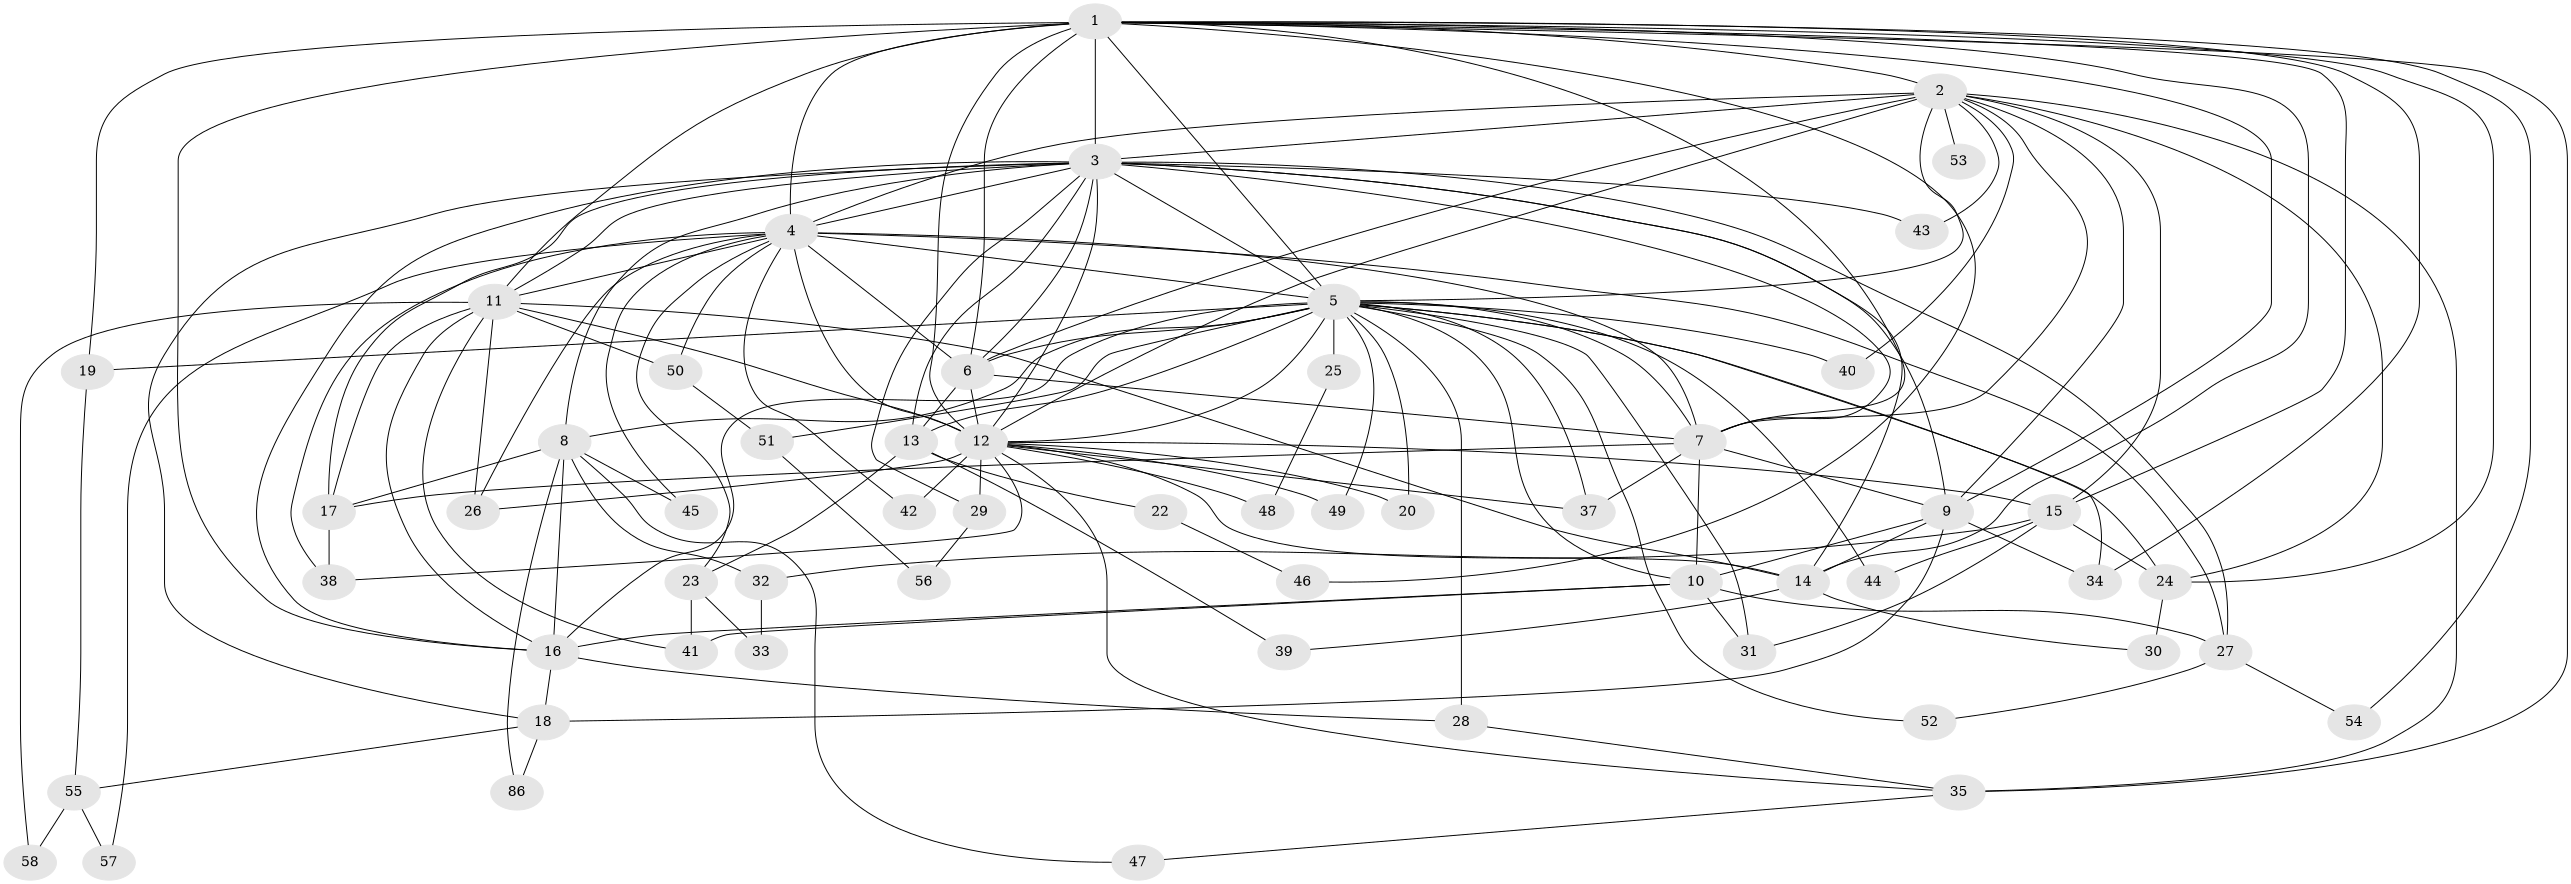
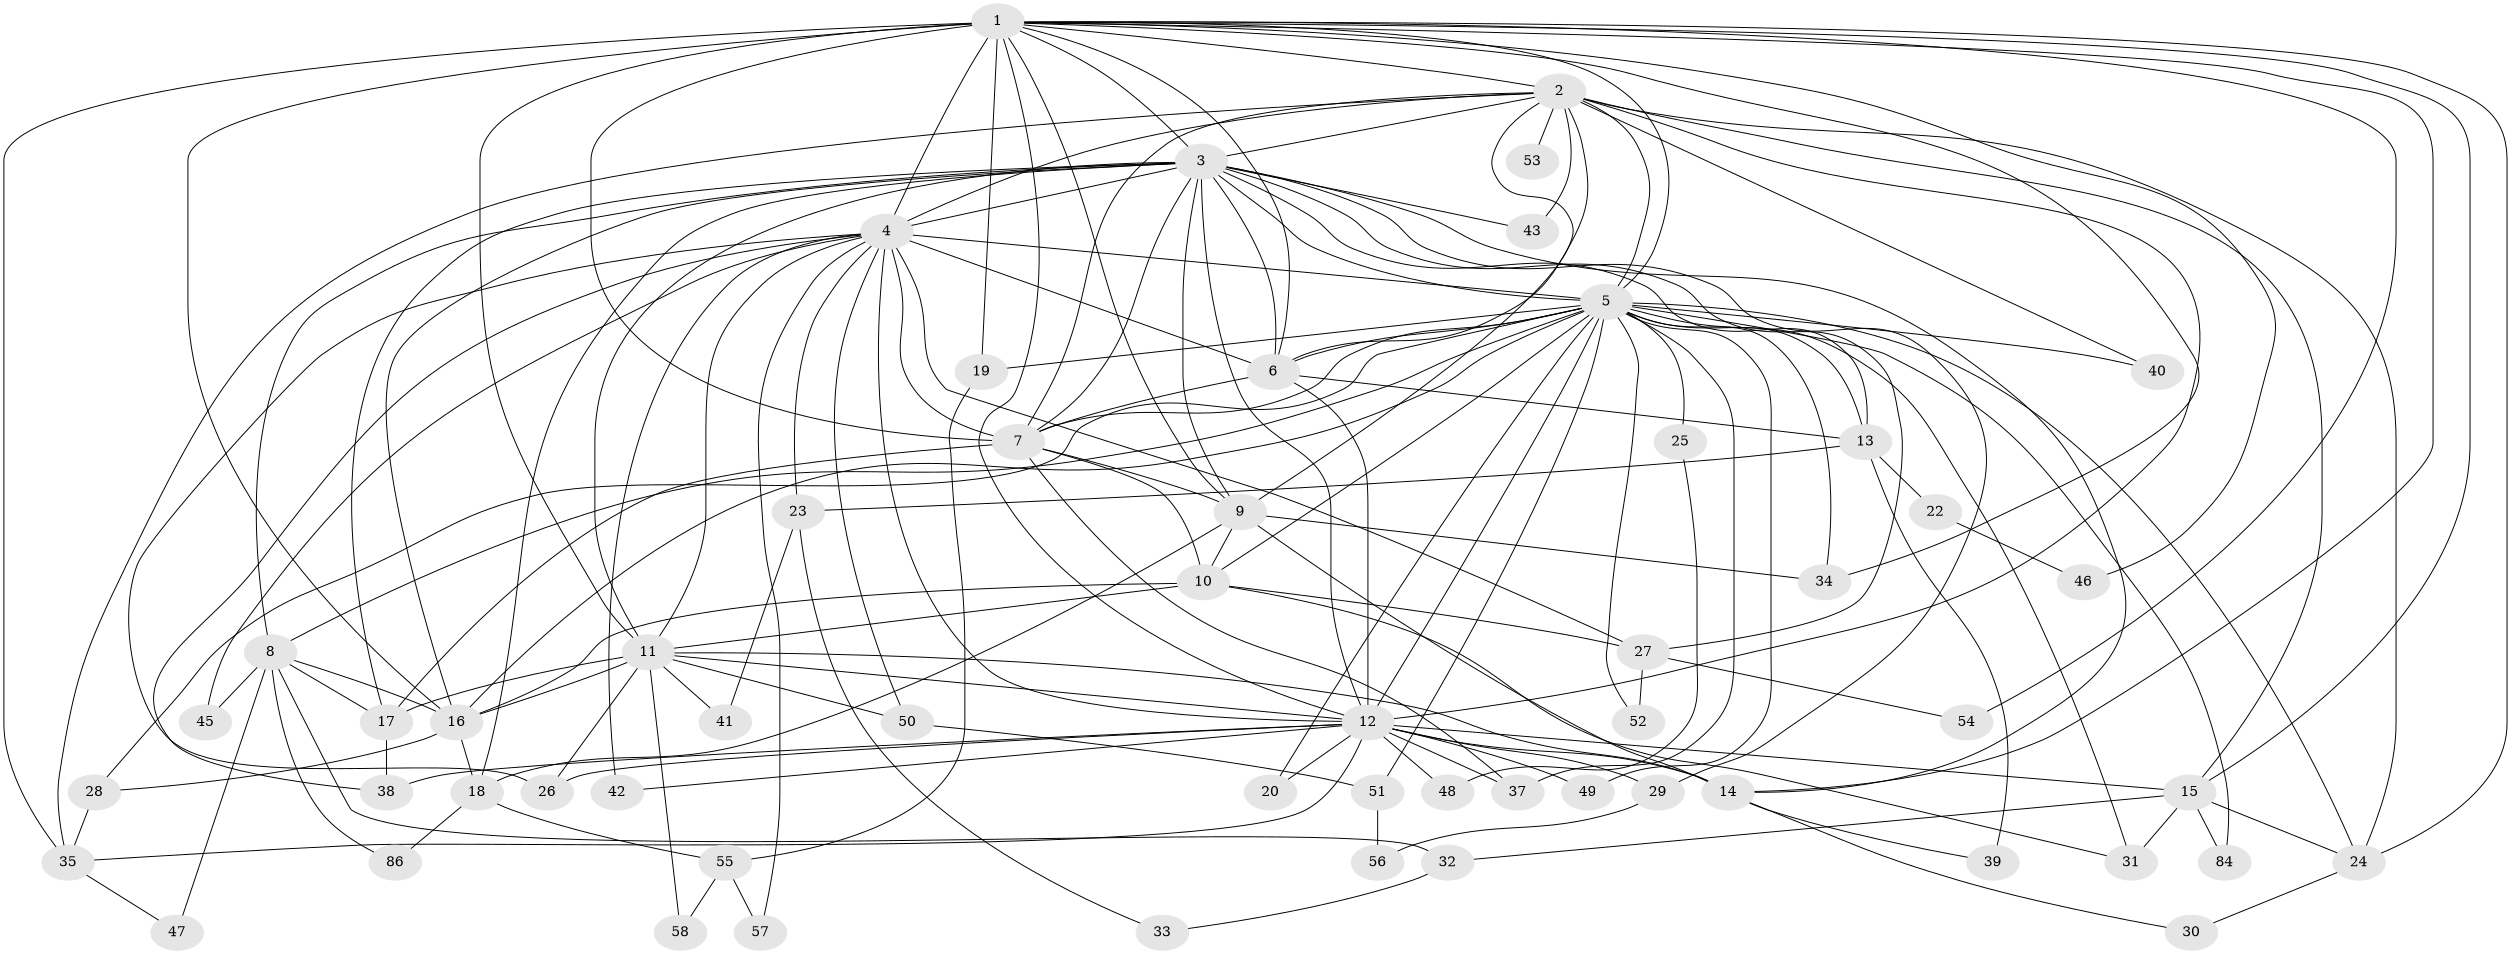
  graph {
    node [color=gray90 style=filled]
    edge [weight=1.0]
    1
    2
    3
    4
    5
    6
    7
    9
    11
    12
    14
    15
    16
    19
    24
    34
    35
    46
    54
    40
    43
    53
    8
    13
    17
    18
    27
    29
    23
    26
    38
    42
    45
    50
    57
    10
    20
    25
    28
    31
    37
-   44
+   44 [label=84]
    49
    51
    52
    41
    58
    48
    39
    30
    32
    55
    47
    n54 [label=86]
    22
    56
    33
    1 -- 2 [weight=2.0]
    1 -- 3 [weight=4.0]
    1 -- 4 [weight=2.0]
    1 -- 5 [weight=4.0]
    1 -- 6 [weight=3.0]
    1 -- 7 [weight=3.0]
    1 -- 9
    1 -- 11 [weight=12.0]
    1 -- 12
    1 -- 14
    1 -- 15
    1 -- 16
    1 -- 19
    1 -- 24
    1 -- 34
    1 -- 35 [weight=2.0]
    1 -- 46
    1 -- 54
    2 -- 3 [weight=2.0]
    2 -- 4
    2 -- 5 [weight=2.0]
    2 -- 6
    2 -- 7
    2 -- 9
    2 -- 12
    2 -- 15 [weight=2.0]
    2 -- 24
    2 -- 35
    2 -- 40
    2 -- 43
    2 -- 53
    3 -- 4 [weight=2.0]
    3 -- 5 [weight=4.0]
    3 -- 6 [weight=2.0]
    3 -- 7 [weight=2.0]
    3 -- 9
    3 -- 11 [weight=2.0]
    3 -- 12
    3 -- 14
    3 -- 16
    3 -- 43
    3 -- 8
    3 -- 13 [weight=2.0]
    3 -- 17
    3 -- 18
    3 -- 27
    3 -- 29
    4 -- 5 [weight=2.0]
    4 -- 6 [weight=2.0]
    4 -- 7
    4 -- 11 [weight=3.0]
    4 -- 12 [weight=2.0]
    4 -- 27
    4 -- 23
    4 -- 26
    4 -- 38
    4 -- 42
    4 -- 45
    4 -- 50
    4 -- 57
    5 -- 6 [weight=2.0]
    5 -- 7 [weight=2.0]
    5 -- 12
    5 -- 16
    5 -- 19
    5 -- 24
    5 -- 34
    5 -- 40
    5 -- 8 [weight=2.0]
    5 -- 13
    5 -- 10
    5 -- 20 [weight=2.0]
    5 -- 25
    5 -- 28
    5 -- 31
    5 -- 37
    5 -- 44
    5 -- 49
    5 -- 51
    5 -- 52
    6 -- 7
    6 -- 12 [weight=13.0]
    6 -- 13
    7 -- 9
    7 -- 17 [weight=5.0]
    7 -- 10 [weight=2.0]
    7 -- 37
    9 -- 14
    9 -- 34
    9 -- 18
    9 -- 10
    11 -- 12
    11 -- 14
    11 -- 16
    11 -- 17
    11 -- 26
    11 -- 50
    11 -- 41
    11 -- 58
    12 -- 14
    12 -- 15
    12 -- 35
    12 -- 29
    12 -- 26
    12 -- 38
    12 -- 42
    12 -- 20 [weight=2.0]
    12 -- 37
    12 -- 49
    12 -- 48
    14 -- 39
    14 -- 30
    15 -- 24
    15 -- 31
    15 -- 44
    15 -- 32
    16 -- 18
    16 -- 28
    19 -- 55
    24 -- 30
    35 -- 47
    8 -- 16
    8 -- 17
    8 -- 45
    8 -- 32
    8 -- 47
    8 -- n54
    13 -- 23
    13 -- 39
    13 -- 22
    17 -- 38
    18 -- 55
    18 -- n54
    27 -- 54
    27 -- 52
    29 -- 56
    23 -- 41
    23 -- 33
    50 -- 51
-   10 -- 41
+   10 -- 11
    10 -- 16
    10 -- 27 [weight=2.0]
    10 -- 31
    25 -- 48
    28 -- 35
    51 -- 56
    32 -- 33
    55 -- 57
    55 -- 58
    22 -- 46
  }
